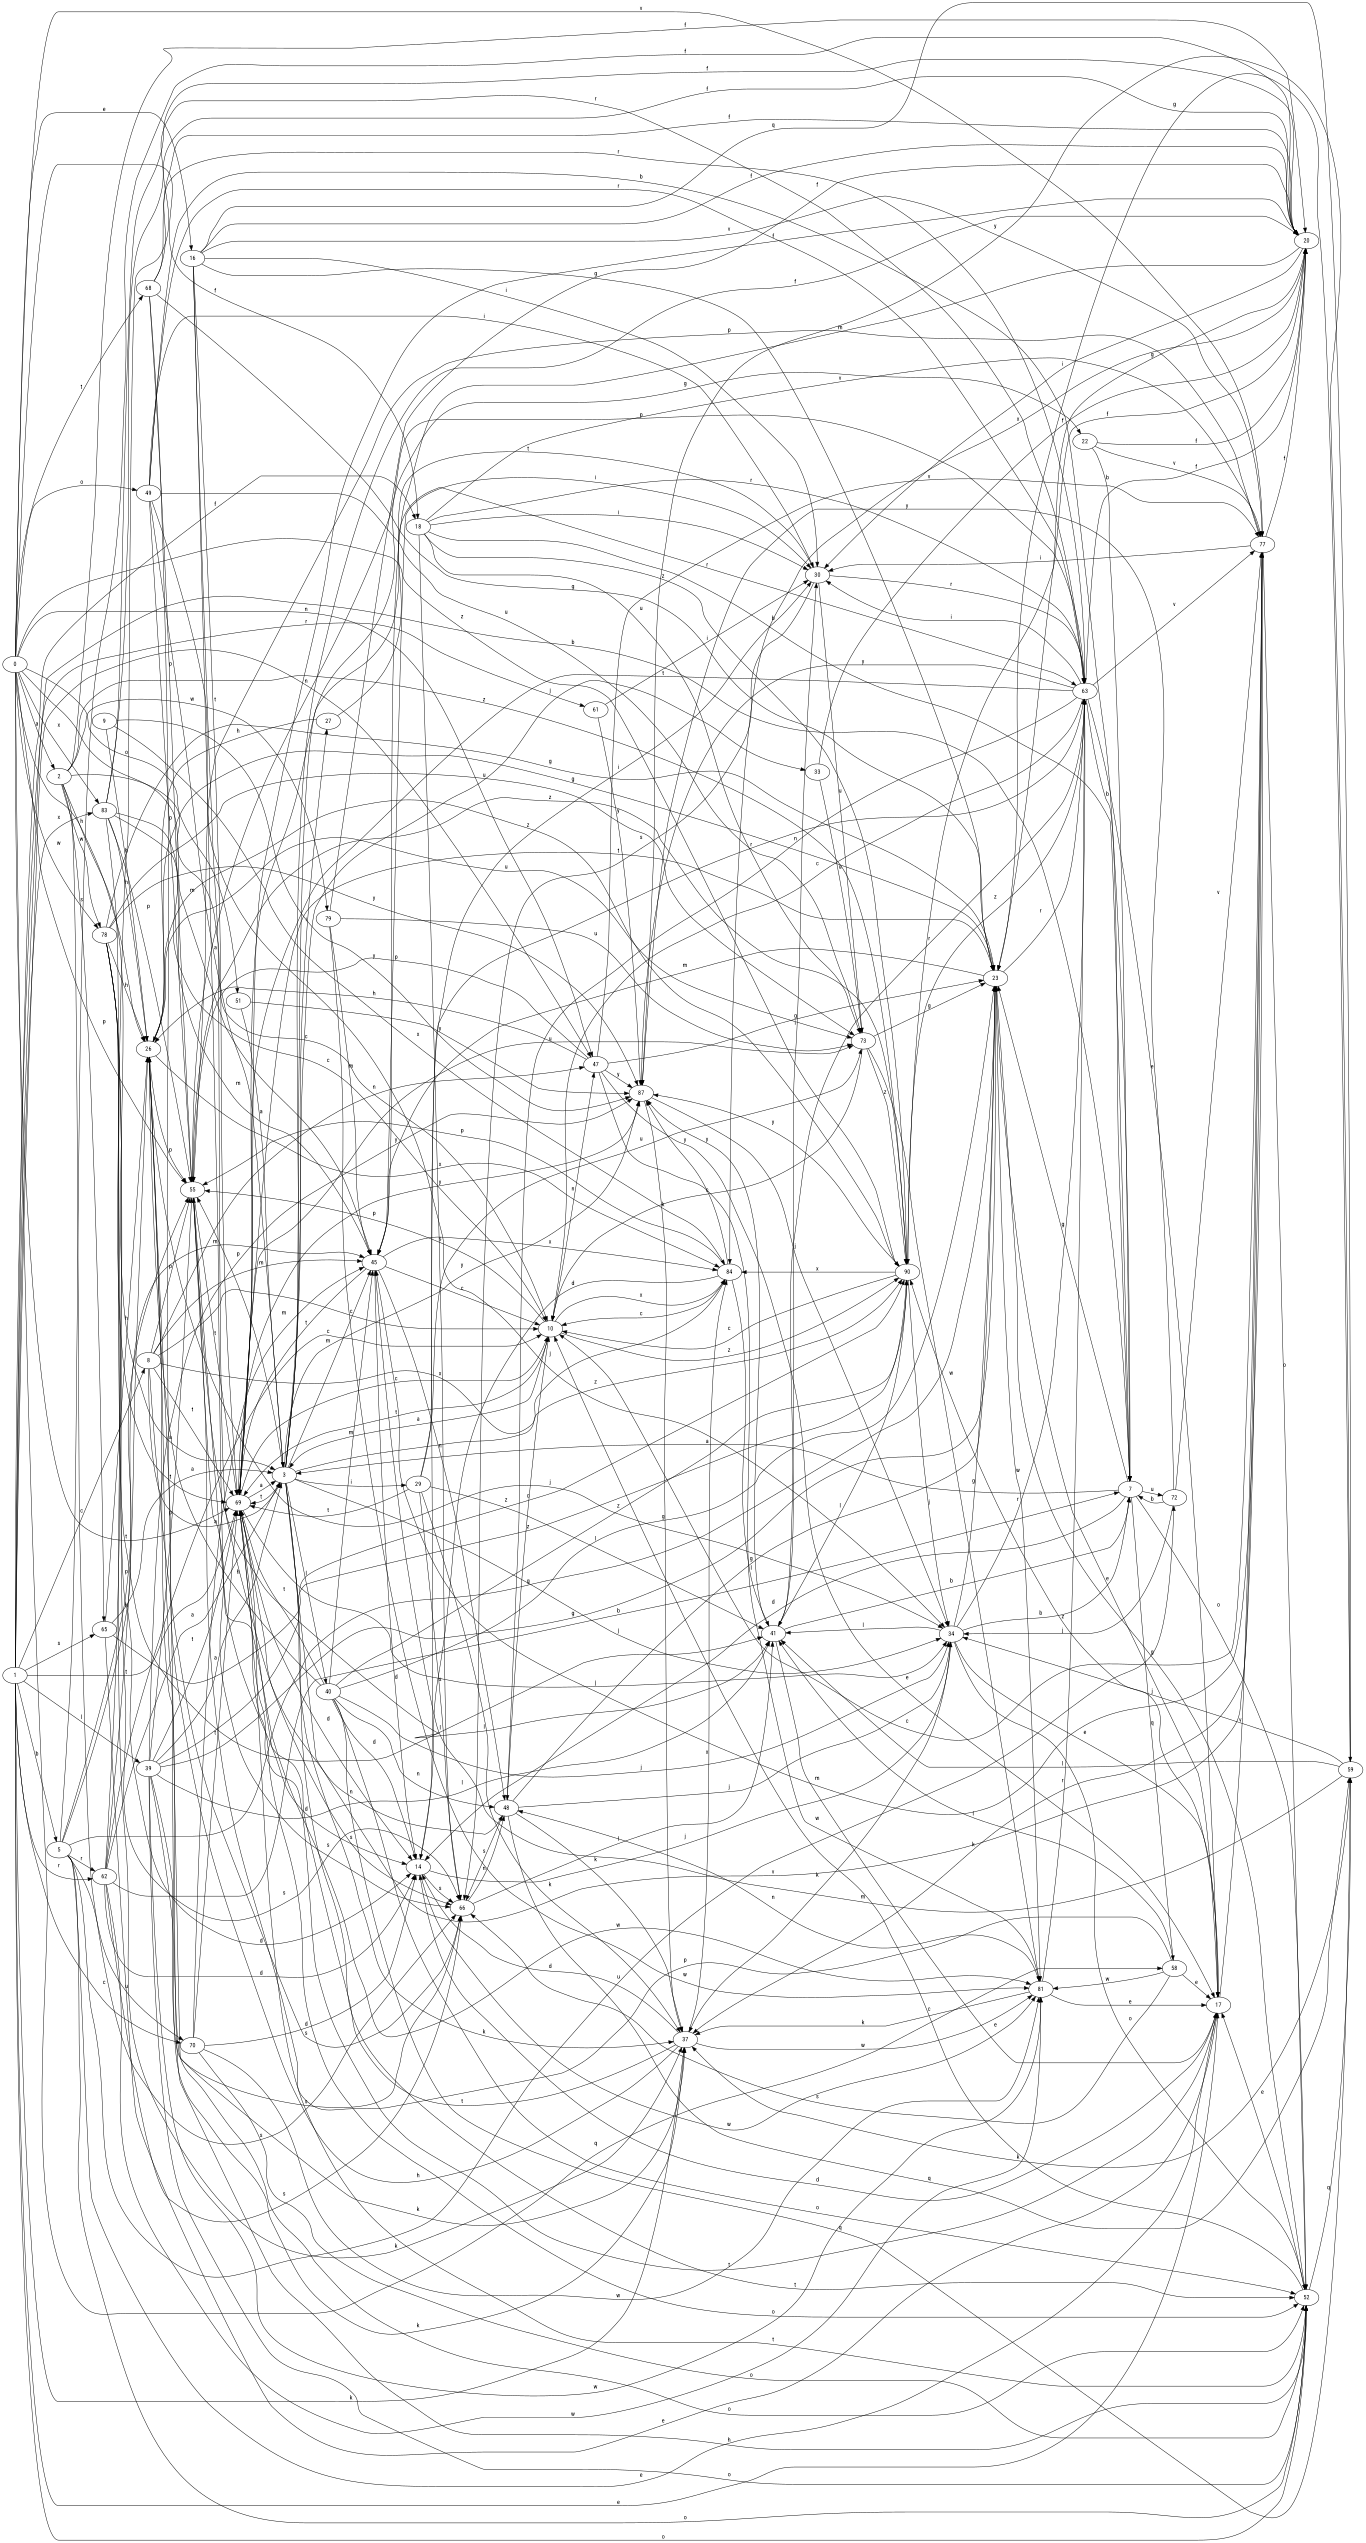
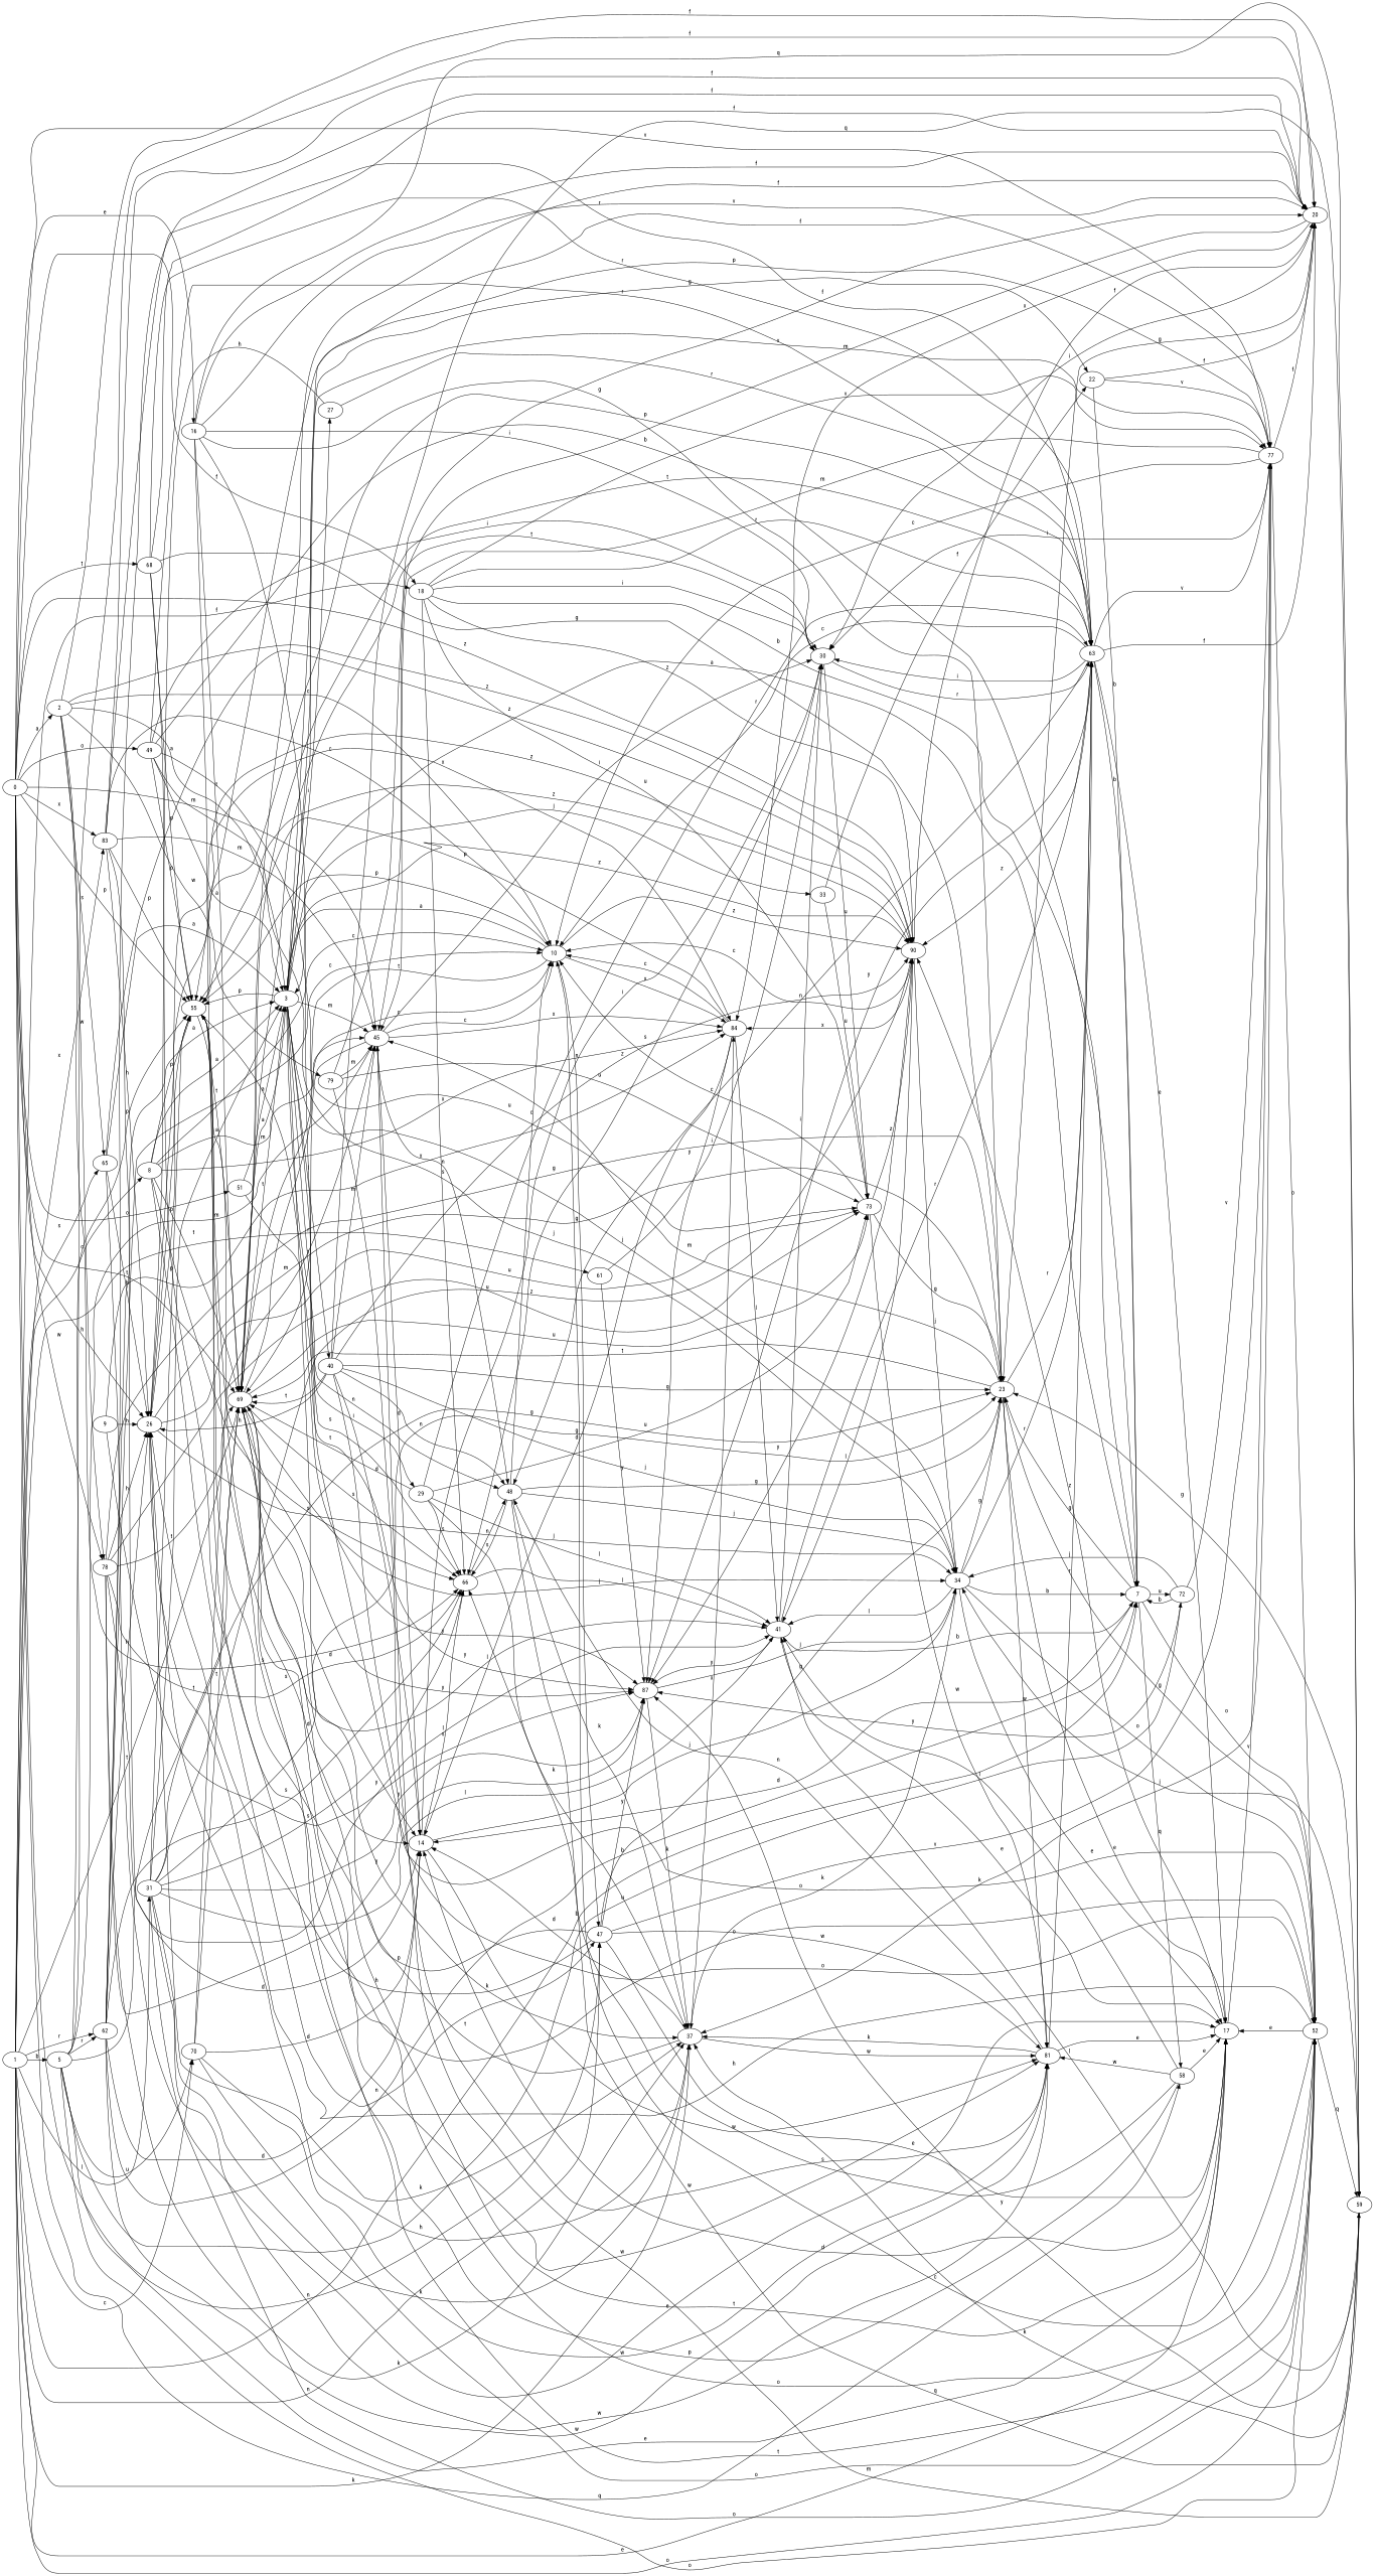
  strict digraph {
    fontname="Roboto Condensed"
    rankdir=LR
    node [fontname="Roboto Condensed"]
    edge [fontname="Roboto Condensed"]
    0
    2
    16
    18
    26
    45
    47
    49
    51
    55
    58
    68
    69
    77
    78
    83
    90
    65
    3
    10
    20
    66
    79
    23
    30
    81
    48
    59
    7
    63
    73
    37
    34
    84
    14
    17
    87
    41
    52
    1
    5
    8
-   39
+   39 [label=31]
    61
    62
    70
    72
    9
    22
    27
    29
    33
    40
    0 -> 2 [label=a]
    0 -> 16 [label=e]
    0 -> 18 [label=f]
    0 -> 26 [label=h]
    0 -> 45 [label=m]
    0 -> 47 [label=n]
    0 -> 49 [label=o]
    0 -> 51 [label=o]
    0 -> 55 [label=p]
    0 -> 58 [label=q]
    0 -> 68 [label=t]
    0 -> 69 [label=t]
    0 -> 77 [label=v]
    0 -> 78 [label=w]
    0 -> 83 [label=x]
    0 -> 90 [label=z]
    2 -> 78 [label=w]
    2 -> 90 [label=z]
    2 -> 65 [label=s]
    2 -> 3 [label=a]
    2 -> 10 [label=c]
    2 -> 20 [label=f]
    2 -> 66 [label=s]
    2 -> 79 [label=w]
    16 -> 69 [label=t]
    16 -> 77 [label=v]
    16 -> 20 [label=f]
    16 -> 23 [label=g]
    16 -> 30 [label=i]
    16 -> 81 [label=w]
    16 -> 48 [label=n]
    16 -> 59 [label=q]
    18 -> 77 [label=v]
    18 -> 90 [label=z]
    18 -> 66 [label=s]
    18 -> 30 [label=i]
    18 -> 7 [label=b]
    18 -> 63 [label=r]
    18 -> 73 [label=u]
    26 -> 55 [label=p]
    26 -> 90 [label=z]
    26 -> 23 [label=g]
    26 -> 73 [label=u]
    26 -> 37 [label=k]
    26 -> 34 [label=j]
    26 -> 84 [label=x]
    45 -> 69 [label=t]
    45 -> 10 [label=c]
    45 -> 30 [label=i]
    45 -> 48 [label=n]
    45 -> 84 [label=x]
    45 -> 14 [label=d]
    47 -> 26 [label=h]
    47 -> 55 [label=p]
    47 -> 77 [label=v]
    47 -> 23 [label=g]
    47 -> 81 [label=w]
    47 -> 17 [label=e]
    47 -> 87 [label=y]
    49 -> 55 [label=p]
    49 -> 3 [label=a]
    49 -> 30 [label=i]
    49 -> 7 [label=b]
    49 -> 63 [label=r]
    49 -> 73 [label=u]
    49 -> 34 [label=j]
    51 -> 3 [label=a]
    51 -> 87 [label=y]
    55 -> 69 [label=t]
    55 -> 90 [label=z]
    55 -> 66 [label=s]
    55 -> 14 [label=d]
    55 -> 41 [label=l]
    58 -> 55 [label=p]
    58 -> 66 [label=s]
    58 -> 81 [label=w]
    58 -> 17 [label=e]
    58 -> 41 [label=l]
    68 -> 55 [label=p]
    68 -> 20 [label=f]
    68 -> 23 [label=g]
    68 -> 63 [label=r]
    68 -> 52 [label=o]
    69 -> 3 [label=a]
    69 -> 10 [label=c]
    69 -> 20 [label=f]
    69 -> 66 [label=s]
    69 -> 73 [label=u]
    69 -> 34 [label=j]
    69 -> 14 [label=d]
    69 -> 87 [label=y]
    69 -> 52 [label=o]
    77 -> 45 [label=m]
    77 -> 55 [label=p]
    77 -> 10 [label=c]
    77 -> 20 [label=f]
    77 -> 30 [label=i]
    77 -> 37 [label=k]
    77 -> 52 [label=o]
    78 -> 26 [label=h]
    78 -> 69 [label=t]
    78 -> 66 [label=s]
    78 -> 23 [label=g]
    78 -> 73 [label=u]
    78 -> 37 [label=k]
    78 -> 87 [label=y]
    78 -> 41 [label=l]
    83 -> 26 [label=h]
    83 -> 45 [label=m]
    83 -> 55 [label=p]
    83 -> 10 [label=c]
    83 -> 20 [label=f]
    83 -> 63 [label=r]
    83 -> 14 [label=d]
    90 -> 10 [label=c]
    90 -> 20 [label=f]
    90 -> 34 [label=j]
    90 -> 84 [label=x]
    90 -> 87 [label=y]
    90 -> 41 [label=l]
    65 -> 26 [label=h]
    65 -> 90 [label=z]
    65 -> 3 [label=a]
    65 -> 17 [label=e]
    3 -> 45 [label=m]
    3 -> 55 [label=p]
    3 -> 69 [label=t]
    3 -> 77 [label=v]
    3 -> 90 [label=z]
    3 -> 20 [label=f]
    3 -> 37 [label=k]
    3 -> 34 [label=j]
    3 -> 87 [label=y]
-   3 -> 52 [label=t]
+   3 -> 52 [label=o]
    3 -> 22 [label=g]
    3 -> 27 [label=i]
    3 -> 29 [label=i]
    3 -> 33 [label=j]
    3 -> 40 [label=l]
    10 -> 47 [label=n]
    10 -> 55 [label=p]
    10 -> 69 [label=t]
    10 -> 90 [label=z]
    10 -> 3 [label=a]
    10 -> 84 [label=x]
    20 -> 45 [label=m]
    20 -> 23 [label=g]
    20 -> 30 [label=i]
    20 -> 84 [label=x]
    66 -> 48 [label=n]
    66 -> 41 [label=l]
    79 -> 45 [label=m]
    79 -> 20 [label=f]
    79 -> 81 [label=w]
    79 -> 73 [label=u]
    23 -> 45 [label=m]
    23 -> 69 [label=t]
    23 -> 81 [label=w]
    23 -> 63 [label=r]
    23 -> 17 [label=e]
    30 -> 69 [label=t]
    30 -> 66 [label=s]
    30 -> 63 [label=r]
    30 -> 73 [label=u]
    81 -> 48 [label=n]
    81 -> 63 [label=r]
    81 -> 37 [label=k]
    81 -> 17 [label=e]
    48 -> 10 [label=c]
    48 -> 66 [label=s]
    48 -> 23 [label=g]
    48 -> 59 [label=q]
    48 -> 37 [label=k]
    48 -> 34 [label=j]
    59 -> 45 [label=m]
    59 -> 23 [label=g]
    59 -> 37 [label=k]
    59 -> 34 [label=j]
    59 -> 87 [label=y]
    59 -> 41 [label=l]
    7 -> 58 [label=q]
    7 -> 3 [label=a]
    7 -> 23 [label=g]
    7 -> 14 [label=d]
    7 -> 52 [label=o]
    7 -> 72 [label=u]
    63 -> 55 [label=p]
    63 -> 69 [label=t]
    63 -> 77 [label=v]
    63 -> 90 [label=z]
    63 -> 10 [label=c]
    63 -> 20 [label=f]
    63 -> 30 [label=i]
    63 -> 48 [label=n]
    63 -> 7 [label=b]
    63 -> 17 [label=e]
    63 -> 87 [label=y]
    73 -> 90 [label=z]
    73 -> 10 [label=c]
    73 -> 23 [label=g]
    73 -> 81 [label=w]
    37 -> 26 [label=h]
    37 -> 69 [label=t]
    37 -> 81 [label=w]
    37 -> 84 [label=x]
    37 -> 14 [label=d]
    34 -> 23 [label=g]
    34 -> 7 [label=b]
    34 -> 63 [label=r]
    34 -> 37 [label=k]
    34 -> 17 [label=e]
    34 -> 41 [label=l]
    34 -> 52 [label=o]
    84 -> 55 [label=p]
    84 -> 10 [label=c]
    84 -> 14 [label=d]
    84 -> 87 [label=y]
    84 -> 41 [label=l]
    14 -> 66 [label=s]
    14 -> 30 [label=i]
    14 -> 81 [label=w]
    14 -> 34 [label=j]
    17 -> 69 [label=t]
    17 -> 77 [label=v]
    17 -> 90 [label=z]
    17 -> 14 [label=d]
    87 -> 37 [label=k]
    87 -> 34 [label=j]
    41 -> 30 [label=i]
    41 -> 7 [label=b]
    41 -> 63 [label=r]
    41 -> 17 [label=e]
    41 -> 87 [label=y]
    52 -> 26 [label=h]
    52 -> 69 [label=t]
    52 -> 10 [label=c]
    52 -> 23 [label=g]
    52 -> 59 [label=q]
    52 -> 17 [label=e]
    1 -> 18 [label=f]
    1 -> 47 [label=n]
    1 -> 69 [label=t]
    1 -> 83 [label=x]
    1 -> 65 [label=s]
    1 -> 7 [label=b]
    1 -> 37 [label=k]
    1 -> 17 [label=e]
    1 -> 52 [label=o]
    1 -> 5 [label=b]
    1 -> 8 [label=c]
    1 -> 39 [label=l]
    1 -> 61 [label=r]
    1 -> 62 [label=r]
    1 -> 70 [label=c]
    5 -> 45 [label=m]
    5 -> 55 [label=p]
    5 -> 20 [label=f]
    5 -> 23 [label=g]
    5 -> 17 [label=e]
    5 -> 52 [label=o]
    5 -> 62 [label=r]
    5 -> 70 [label=u]
    5 -> 72 [label=u]
    8 -> 45 [label=m]
    8 -> 47 [label=n]
    8 -> 55 [label=p]
    8 -> 69 [label=t]
    8 -> 3 [label=a]
    8 -> 10 [label=c]
    8 -> 66 [label=s]
    8 -> 84 [label=x]
    39 -> 55 [label=p]
    39 -> 69 [label=t]
    39 -> 90 [label=z]
    39 -> 3 [label=a]
    39 -> 66 [label=s]
    39 -> 23 [label=g]
    39 -> 81 [label=w]
    39 -> 37 [label=k]
    39 -> 87 [label=y]
    39 -> 41 [label=l]
    39 -> 52 [label=o]
    61 -> 30 [label=i]
    61 -> 87 [label=y]
    62 -> 26 [label=h]
    62 -> 3 [label=a]
    62 -> 10 [label=c]
    62 -> 20 [label=f]
    62 -> 66 [label=s]
    62 -> 81 [label=w]
    62 -> 7 [label=b]
    62 -> 14 [label=d]
    70 -> 45 [label=m]
    70 -> 69 [label=t]
    70 -> 81 [label=w]
    70 -> 14 [label=d]
    70 -> 52 [label=o]
    72 -> 77 [label=v]
    72 -> 7 [label=b]
    72 -> 34 [label=j]
    72 -> 87 [label=y]
    9 -> 26 [label=h]
    9 -> 84 [label=x]
    9 -> 87 [label=y]
    22 -> 77 [label=v]
    22 -> 20 [label=f]
    22 -> 7 [label=b]
    27 -> 26 [label=h]
    27 -> 63 [label=r]
    29 -> 69 [label=t]
    29 -> 66 [label=s]
    29 -> 63 [label=r]
    29 -> 73 [label=u]
    29 -> 37 [label=k]
    29 -> 41 [label=l]
-   33 -> 20 [label=f]
+   33 -> 22 [label=f]
    33 -> 73 [label=u]
    40 -> 26 [label=h]
    40 -> 45 [label=m]
    40 -> 69 [label=t]
    40 -> 90 [label=z]
    40 -> 23 [label=g]
    40 -> 48 [label=n]
    40 -> 59 [label=q]
    40 -> 34 [label=j]
    40 -> 14 [label=d]
    40 -> 52 [label=o]
  }
